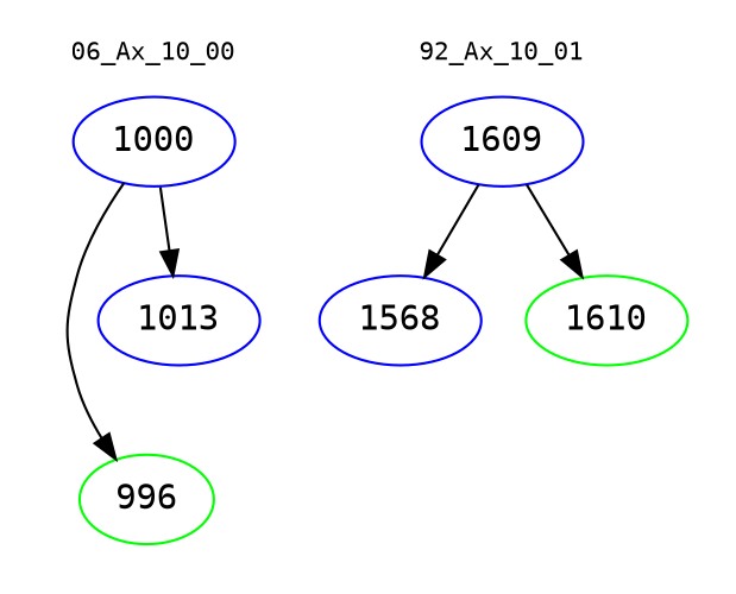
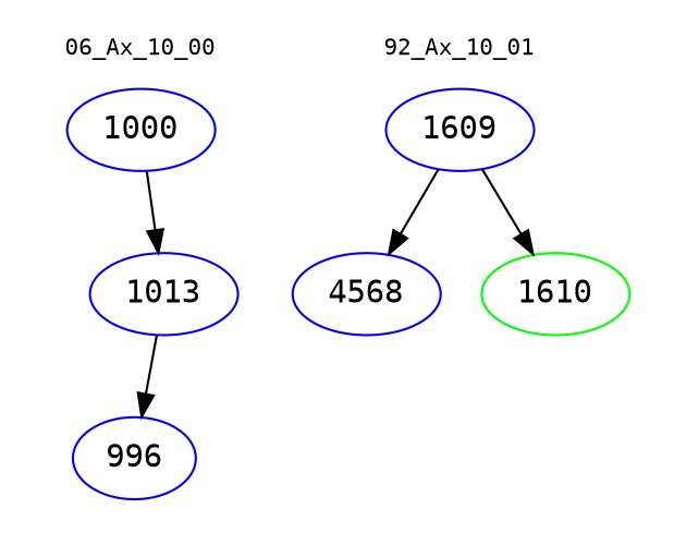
  digraph {
    fontname="DejaVu Sans Mono"
    node [color=blue fontname="DejaVu Sans Mono"]
    edge [color=black fontname="DejaVu Sans Mono"]
    n1 [label=1000]
-   n2 [color=green label=996]
+   n2 [label=996]
    n3 [label=1013]
    n4 [label=1609]
-   n5 [label=1568]
+   n5 [label=4568]
    n6 [color=green label=1610]
    subgraph cluster_1 {
      color=white
      fontsize=10
      label="06_Ax_10_00"
      n1
      n2
      n3
    }
    subgraph cluster_2 {
      color=white
      fontsize=10
      label="92_Ax_10_01"
      n4
      n5
      n6
    }
-   n1 -> n2
+   n3 -> n2
    n1 -> n3
    n4 -> n5
    n4 -> n6
  }
